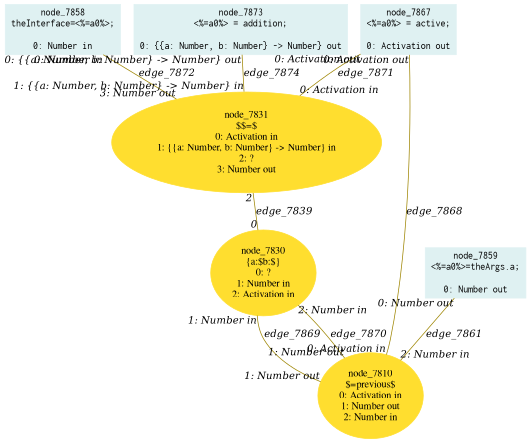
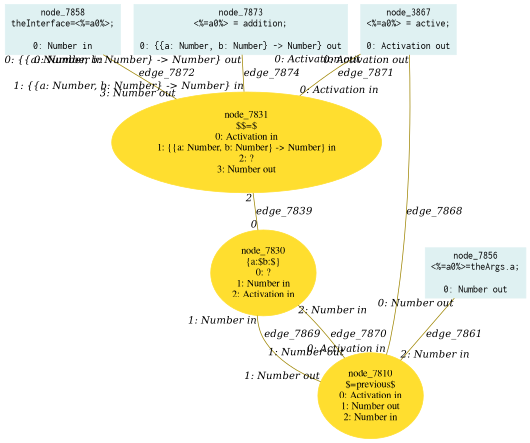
  digraph {
    node [color="#dff1f2" fontname=Courier shape=box style=filled]
    edge [arrowHead=none arrowsize=1 color="#9d8400" dir=none fontname="Times-Italic" headlabel="1: Number out" taillabel="0: Activation out"]
    n1 [color="#ffde2f" fontname=Times label="node_7810\n$=previous$\n0: Activation in\n1: Number out\n2: Number in" shape=ellipse]
    n2 [color="#ffde2f" fontname=Times label="node_7830\n{a:$b:$}\n0: ?\n1: Number in\n2: Activation in" shape=ellipse]
    n3 [color="#ffde2f" fontname=Times label="node_7831\n$$=$\n0: Activation in\n1: {{a: Number, b: Number} -> Number} in\n2: ?\n3: Number out" shape=ellipse]
-   n4 [label="node_7859\n<%=a0%>=theArgs.a;\n\n0: Number out"]
+   n4 [label="node_7856\n<%=a0%>=theArgs.a;\n\n0: Number out"]
    n5 [label="node_7858\ntheInterface=<%=a0%>;\n\n0: Number in"]
-   n6 [label="node_7867\n<%=a0%> = active;\n\n0: Activation out"]
+   n6 [label="node_3867\n<%=a0%> = active;\n\n0: Activation out"]
    n7 [label="node_7873\n<%=a0%> = addition;\n\n0: {{a: Number, b: Number} -> Number} out"]
    n2 -> n1 [label=edge_7869 taillabel="1: Number in"]
    n2 -> n1 [label=edge_7870 taillabel="2: Number in"]
    n3 -> n2 [headlabel=0 label=edge_7839 taillabel=2]
    n4 -> n1 [headlabel="2: Number in" label=edge_7861 taillabel="0: Number out"]
    n5 -> n3 [headlabel="3: Number out" label=edge_7872 taillabel="0: Number in"]
    n6 -> n1 [headlabel="0: Activation in" label=edge_7868]
    n6 -> n3 [headlabel="0: Activation in" label=edge_7871]
    n7 -> n3 [headlabel="1: {{a: Number, b: Number} -> Number} in" label=edge_7874 taillabel="0: {{a: Number, b: Number} -> Number} out"]
  }
